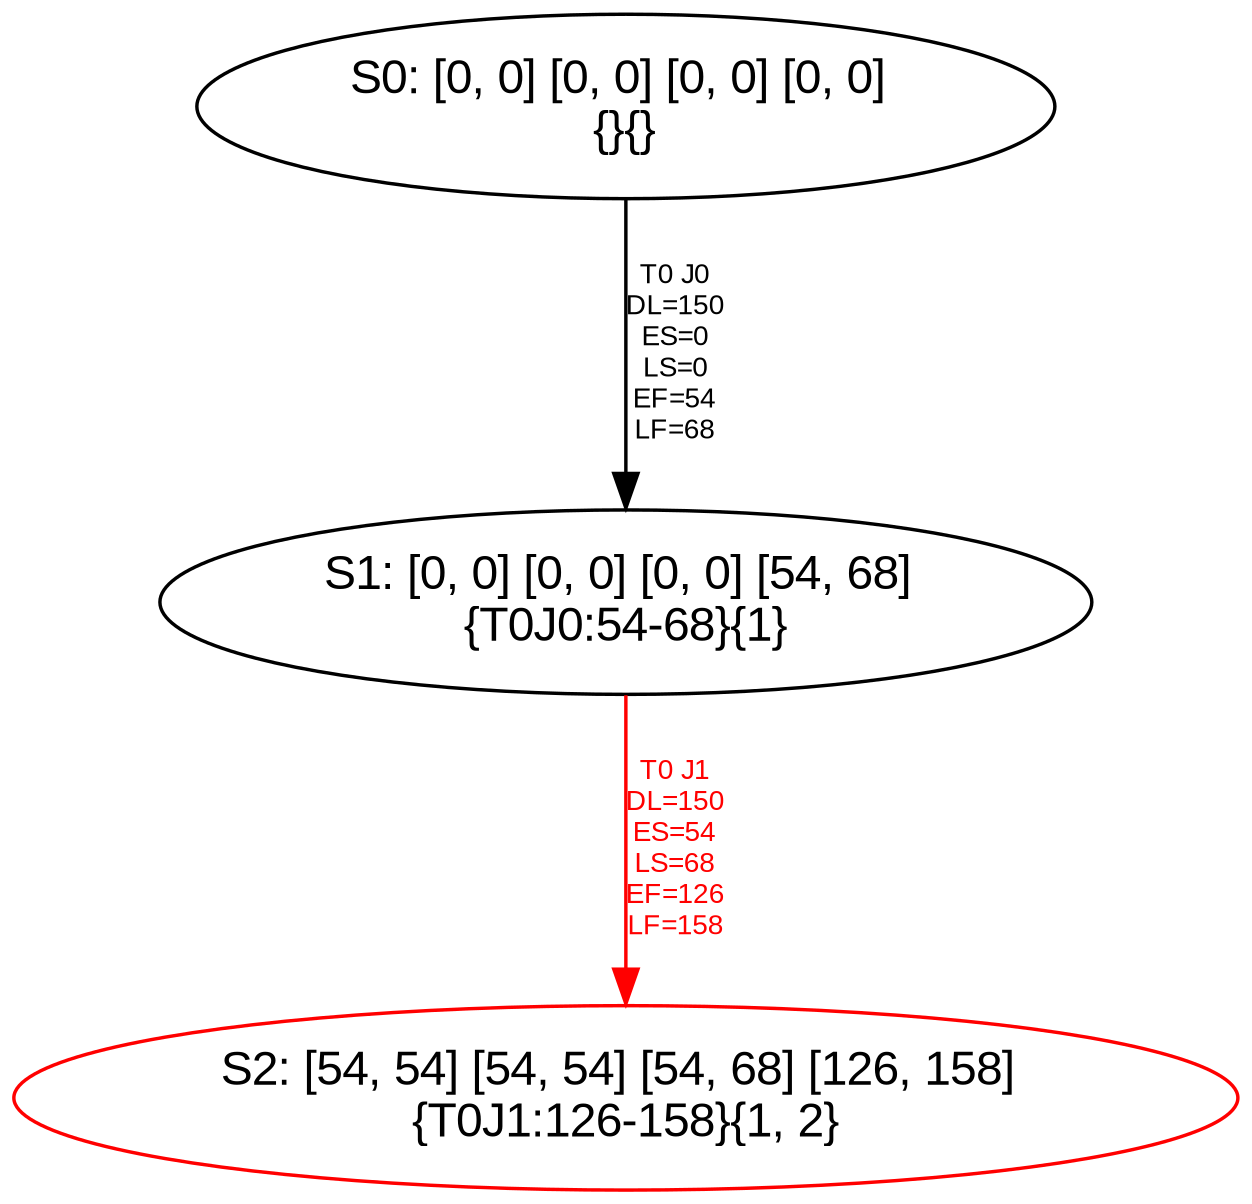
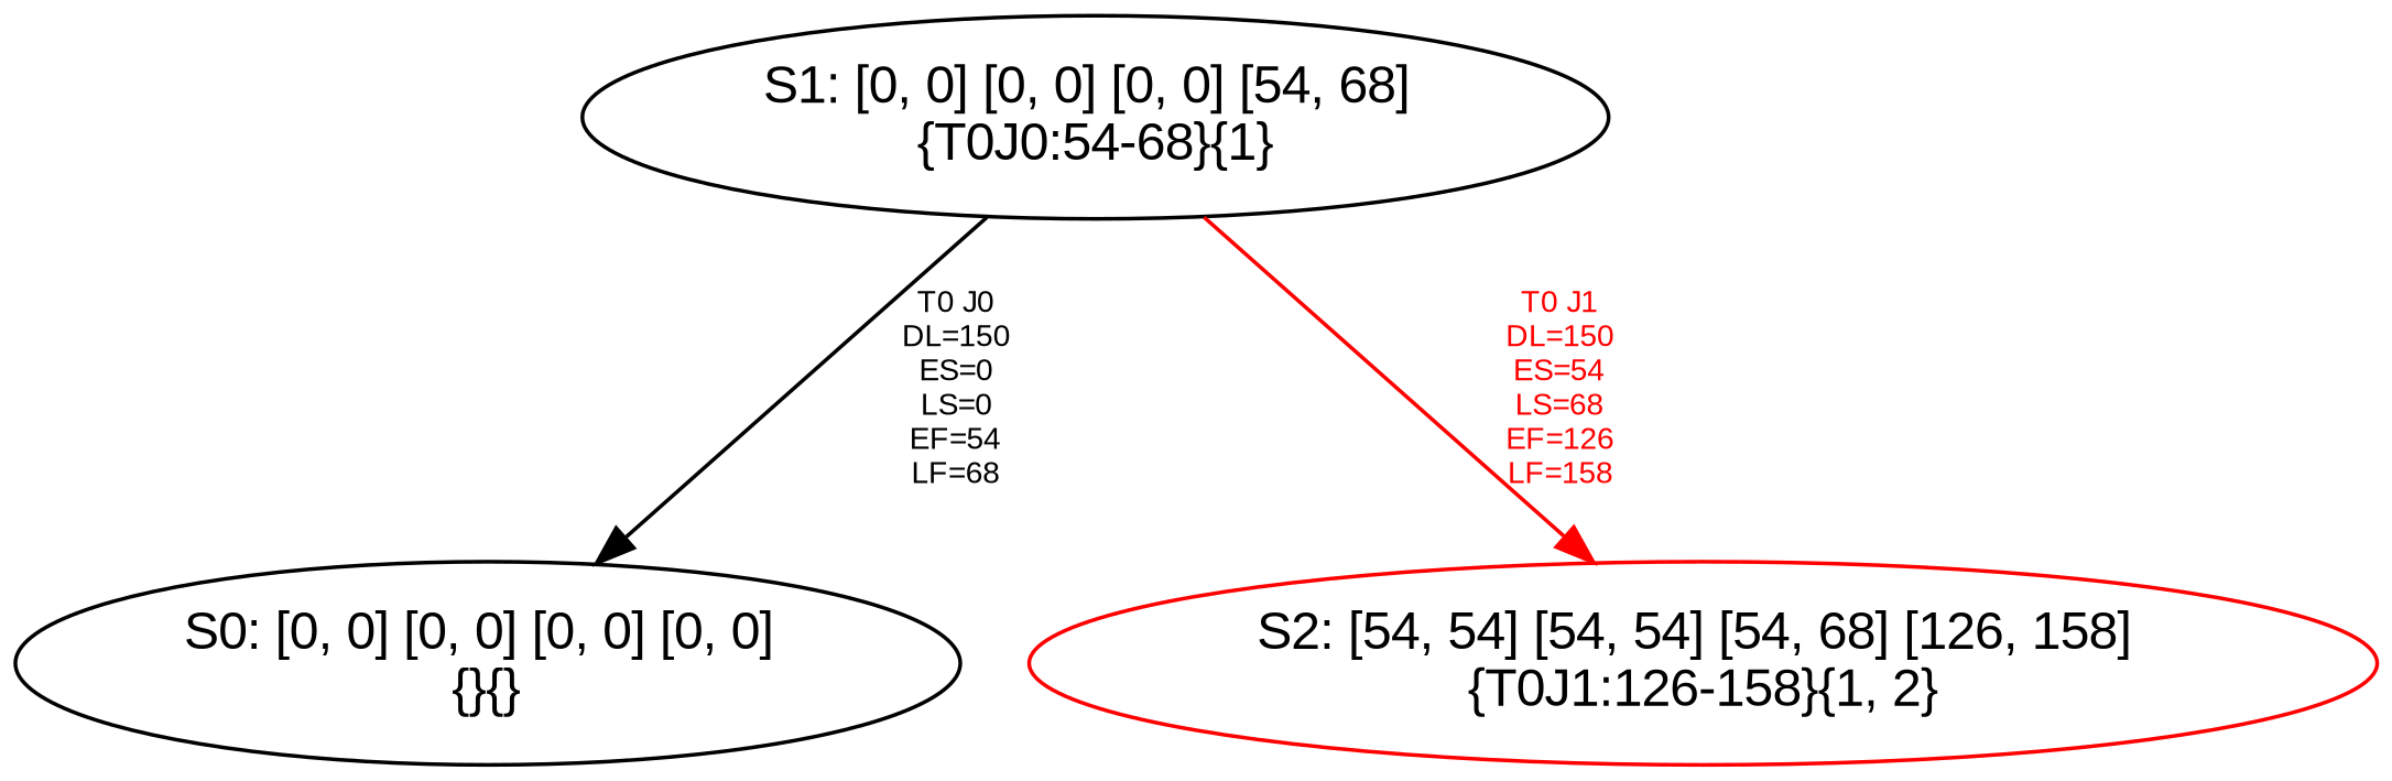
  digraph {
    fontname="Liberation Sans"
    node [fontname="Liberation Sans"]
    edge [fontsize=8 fontname="Liberation Sans"]
    n1 [label="S0: [0, 0] [0, 0] [0, 0] [0, 0] \n{}{}"]
    n2 [label="S1: [0, 0] [0, 0] [0, 0] [54, 68] \n{T0J0:54-68}{1}"]
    n3 [color=Red label="S2: [54, 54] [54, 54] [54, 68] [126, 158] \n{T0J1:126-158}{1, 2}"]
-   n1 -> n2 [label="T0 J0\nDL=150\nES=0\nLS=0\nEF=54\nLF=68"]
+   n2 -> n1 [label="T0 J0\nDL=150\nES=0\nLS=0\nEF=54\nLF=68"]
    n2 -> n3 [color=Red fontcolor=Red label="T0 J1\nDL=150\nES=54\nLS=68\nEF=126\nLF=158"]
  }
